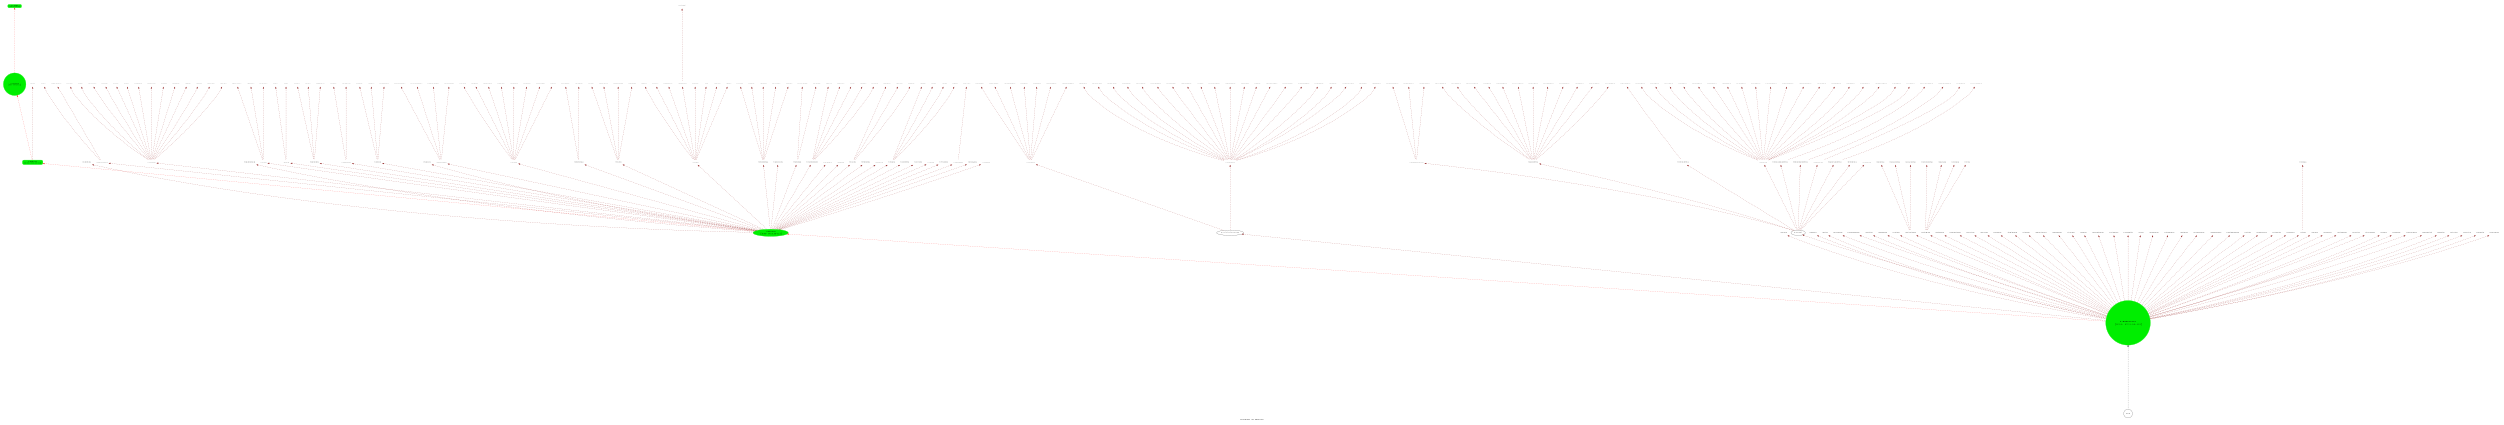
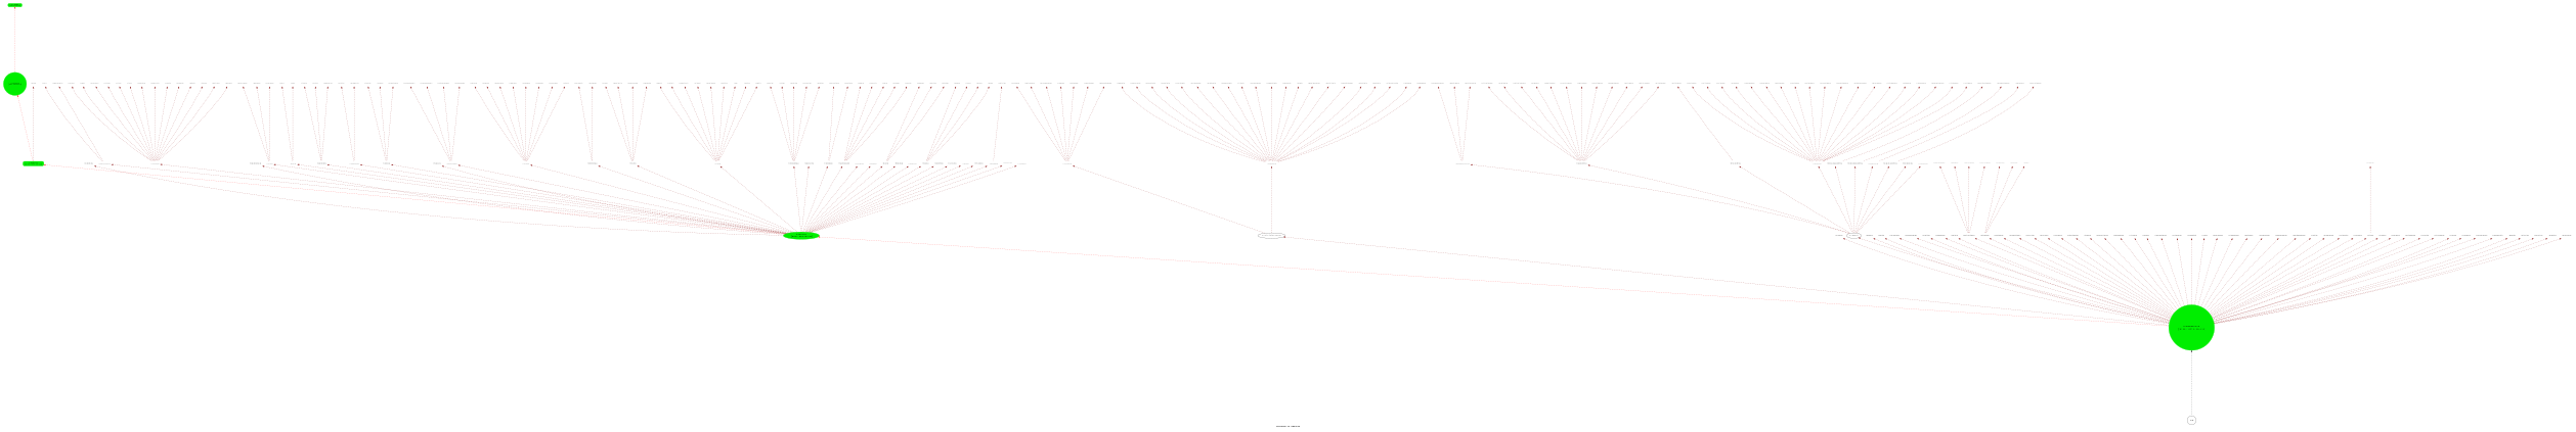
  digraph {
    fontname="Courier Prime"
    label="TAXONOMY OF RESULTS"
    ranksep=6
    root="N/D"
    node [fontname="Courier Prime" shape=plaintext fontsize=6 fontcolor="#505050"]
    edge [dir=back fontname="Courier Prime" style=dashed color="#800000"]
    "N/D" [height=0.1 shape=circle width=0.1 fontsize="" fontcolor=""]
    n2 [color="#00ee00" fillcolor="#00ee00" fontsize=16 height=0.01 label="D:Eukaryota\n [H:90, eV:9.0e-112]" shape=circle style="rounded,filled,bold" width=0.01 fontcolor=""]
    n3 [color="#00ee00" fillcolor="#00ee00" fontsize=10 height=0.01 label="P:Nematoda\n [H:90, eV:9.0e-112]" shape=box style="rounded,filled,bold" width=0.01 fontcolor=""]
    n4 [color="#00ee00" fillcolor="#00ee00" fontsize=12 height=0.01 label="K:Metazoa\n [H:90, eV:9.0e-112]" shape=ellipse style="rounded,filled,bold" width=0.01 fontcolor=""]
    n5 [color="#00ee00" fillcolor="#00ee00" height=0.01 label="S:C. elegans\n [H:90, eV:9.0e-112]" shape=box style="rounded,filled,bold" width=0.01 fontcolor=""]
    n6 [color="#00ee00" fillcolor="#00ee00" fontsize=8 height=0.01 label="C:Chromadorea\n [H:90, eV:9.0e-112]" shape=circle style="rounded,filled,bold" width=0.01 fontcolor=""]
    "P:Orthonectida" [fontsize=8]
    "P:Chlorophyta" [fontsize=8]
    "C:Chlorophyceae"
    "K:Viridiplantae" [fontsize=14 shape=ellipse]
    "C:Prostomatea"
    "P:Xenacoelomorpha" [fontsize=8]
    "P:Arthropoda" [fontsize=8]
    "C:Ostracoda"
    "P:Entomophthoromycota" [fontsize=8]
    "C:Entomophthoromycetes"
    "K:Fungi" [fontsize=14 shape=ellipse]
    "C:Nassophorea"
    "P:Gnathostomulida" [fontsize=8]
    "P:Basidiomycota" [fontsize=8]
    "C:Tritirachiomycetes"
    "P:Chytridiomycota" [fontsize=8]
    "C:Aphelidea"
    "P:Streptophyta" [fontsize=8]
    "C:Sphagnopsida"
    "P:Bryozoa" [fontsize=8]
    "C:Phylactolaemata"
    "P:Nemertea" [fontsize=8]
    "C:Anopla"
    "P:Brachiopoda" [fontsize=8]
    "C:Lingulata"
    "C:Phyllopharyngea"
    "P:Nematomorpha" [fontsize=8]
    "C:Gordioida"
    "P:Aurearenophyceae" [fontsize=8]
    "P:Annelida" [fontsize=8]
    "P:Priapulida" [fontsize=8]
    "C:Foraminifera"
    "P:Acanthocephala" [fontsize=8]
    "P:Phaeophyceae" [fontsize=8]
    "P:Mollusca" [fontsize=8]
    "C:Gastropoda"
    "P:Hemichordata" [fontsize=8]
    "C:Mamiellophyceae"
    "C:Pterobranchia"
    "P:Porifera" [fontsize=8]
    "C:Calcarea"
    "C:Hexactinellida"
    "C:Insecta"
    "C:Anthocerotopsida"
    "C:Scaphopoda"
    "C:Plagiopylea"
    "P:Chordata" [fontsize=8]
    "C:Mammalia"
    "P:Bacillariophyta" [fontsize=8]
    "C:Coscinodiscophyceae"
    "P:Ascomycota" [fontsize=8]
    "C:Sordariomycetes"
    "C:Chlorodendrophyceae"
    "C:Homoscleromorpha"
    "C:Wallemiomycetes"
    "C:Orbiliomycetes"
    "C:Malacostraca"
    "P:Echinodermata" [fontsize=8]
    "C:Asteroidea"
    "C:Crinoidea"
    "P:Gastrotricha" [fontsize=8]
    "C:Ulvophyceae"
    "P:Tardigrada" [fontsize=8]
    "C:Marchantiopsida"
    "P:Neocallimastigomycota" [fontsize=8]
    "C:Neocallimastigomycetes"
    "P:Platyhelminthes" [fontsize=8]
    "C:Polypodiopsida"
    "C:Neozygitomycetes"
    "C:Eurotiomycetes"
    "C:Xylonomycetes"
    "C:Chilopoda"
    "C:Ellipura"
    "P:Onychophora" [fontsize=8]
    "C:Polytrichopsida"
    "P:Apicomplexa" [fontsize=8]
    "C:Gregarinasina"
    "C:Raphidophyceae"
    "C:Mediophyceae"
    "C:Geoglossomycetes"
    "C:Katablepharidophyta"
    "C:Heterotrichea"
    "C:Agaricostilbomycetes"
    "C:Gymnolaemata"
    "C:Craniata"
    "P:Monoblepharidomycota" [fontsize=8]
    "C:Monoblepharidomycetes"
    "P:Glomeromycota" [fontsize=8]
    "C:Basidiobolomycetes"
    "C:Ophiuroidea"
    "C:Heterolobosea"
    "C:Saccharomycetes"
    "P:Rhombozoa" [fontsize=8]
    "C:Taphrinomycetes"
    "C:Chrysophyceae"
    "C:Chytridiomycetes"
    "P:Rotifera" [fontsize=8]
    "C:Arthoniomycetes"
    "C:Diplura"
    "C:Dothideomycetes"
    "C:Laboulbeniomycetes"
    "P:Pinguiophyceae" [fontsize=8]
    "C:Polyacanthocephala"
    "C:Dinophyceae"
    "C:Hyphochytriomycetes"
    "C:Holothuroidea"
    "C:Aconoidasida"
    "P:Myzostomida" [fontsize=8]
    "P:Xanthophyceae" [fontsize=8]
    "C:Litostomatea"
    "C:Acoela"
    "C:Dacrymycetes"
    "P:Entoprocta" [fontsize=8]
    "C:Pedinophyceae"
    "C:Armophorea"
    "C:Palaeacanthocephala"
    "C:Phaeothamniophyceae"
    "P:Cnidaria" [fontsize=8]
    "C:Scyphozoa"
    "C:Monoplacophora"
    "C:Exobasidiomycetes"
    "C:Florideophyceae"
    "C:Branchiopoda"
    "C:Rhynchonellata"
    "C:Atractiellomycetes"
    "C:Trematoda"
    "P:Blastocladiomycota" [fontsize=8]
    "P:Colponemidia" [fontsize=8]
    "C:Archaeorhizomycetes"
    "C:Cephalocarida"
    "P:Kinorhyncha" [fontsize=8]
    "C:Colpodea"
    "C:Cladistia"
    "C:Synchromophyceae"
    "C:Chlorokybophyceae"
    "C:Oligohymenophorea"
    "C:Tetraphidopsida"
    "P:Loricifera" [fontsize=8]
    "C:Cubozoa"
    "C:Glomeromycetes"
    "C:Enoplea"
    "C:Cephalopoda"
    "C:Bangiophyceae"
    "C:Stylonematophyceae"
    "C:Tremellomycetes"
    "C:Coccidia"
    "P:Placozoa" [fontsize=8]
    "C:Andreaeobryopsida"
    "C:Schizosaccharomycetes"
    "C:Compsopogonophyceae"
    "P:Eustigmatophyceae" [fontsize=8]
    "C:Trebouxiophyceae"
    "C:Liliopsida"
    "C:Coleochaetophyceae"
    "P:Microsporidia" [fontsize=8]
    "C:Placididea"
    "C:Heterotardigrada"
    "C:Jungermanniopsida"
    "C:Turbellaria"
    "C:Chrysomerophyceae"
    "C:Andreaeopsida"
    "C:Eutardigrada"
    "C:Entorrhizomycetes"
    "C:Arachnida"
    "C:Fragilariophyceae"
    "C:Bryopsida"
    "C:Malasseziomycetes"
    "C:Actinophryidae"
    "C:Ichthyosporea"
    "C:Appendicularia"
    "C:Neolectomycetes"
    "C:Coniocybomycetes"
    "P:Picozoa" [fontsize=8]
    "C:Picomonadea"
    "C:Bacillariophyceae"
    "C:Actinopteri"
    "C:Monogononta"
    "C:Solenogastres"
    "P:Cycliophora" [fontsize=8]
    "C:Cestoda"
    "C:Anthozoa"
    "C:Chondrichthyes"
    "C:Mesostigmatophyceae"
    "P:Chaetognatha" [fontsize=8]
    "C:Cryptophyta"
    "C:Pycnogonida"
    "C:Agaricomycetes"
    "C:Haplomitriopsida"
    "C:Klebsormidiophyceae"
    "C:Monogenea"
    "C:Blastocladiomycetes"
    "C:Bdelloidea"
    "C:Oedipodiopsida"
    "C:Seisonidea"
    "C:Sagittoidea"
    "C:Takakiopsida"
    "C:Pezizomycetes"
    "C:Enopla"
    "C:Hirudinida"
    "C:Lecanoromycetes"
    "C:Micrognathozoa"
    "C:Ascidiacea"
    "C:Remipedia"
    "C:Diplopoda"
    "C:Synurophyceae"
    "C:Hydrozoa"
    "C:Archiacanthocephala"
    "P:Ctenophora" [fontsize=8]
    "P:Bolidophyceae" [fontsize=8]
    "C:Pneumocystidomycetes"
    "C:Maxillopoda"
    "C:Leiosporocerotopsida"
    "C:Aves"
    "C:Nemertodermatida"
    "C:Polycystinea"
    "C:Charophyceae"
    "C:Echinoidea"
    "C:Caudofoveata"
    "C:Enteropneusta"
    "C:Dictyochophyceae"
    "C:Acantharea"
    "C:Pelagophyceae"
    "P:Cryptomycota" [fontsize=8]
    "C:Zygnemophyceae"
    "C:Glaucocystophyceae"
    "C:Eoacanthocephala"
    "C:Catenulida"
    "C:Nephroselmidophyceae"
    "C:Nectonematoida"
    "P:Haplosporidia" [fontsize=8]
    "P:Euglenida" [fontsize=8]
    "C:Spirotrichea"
    "C:Polyplacophora"
    "C:Thaliacea"
    "C:Lichinomycetes"
    "C:Karyorelictea"
    "P:Chromerida" [fontsize=8]
    "C:Demospongiae"
    "C:Stenolaemata"
    "C:Rhodellophyceae"
    "C:Leotiomycetes"
    "C:Polychaeta"
    "C:Moniliellomycetes"
    "C:Merostomata"
    "C:Branchiobdellae"
    "C:Amphibia"
    "C:Ustilaginomycetes"
    "C:Bivalvia"
    n2 -> "N/D" [color=""]
    n3 -> n4 [color="#ff0000"]
    n4 -> n2 [color="#ff0000"]
    n5 -> n6 [color="#ff0000"]
    n6 -> n3 [color="#ff0000"]
    "P:Orthonectida" -> n4
    "P:Chlorophyta" -> "K:Viridiplantae"
    "C:Chlorophyceae" -> "P:Chlorophyta"
    "K:Viridiplantae" -> n2
    "C:Prostomatea" -> n2
    "P:Xenacoelomorpha" -> n4
    "P:Arthropoda" -> n4
    "C:Ostracoda" -> "P:Arthropoda"
    "P:Entomophthoromycota" -> "K:Fungi"
    "C:Entomophthoromycetes" -> "P:Entomophthoromycota"
    "K:Fungi" -> n2
    "C:Nassophorea" -> n2
    "P:Gnathostomulida" -> n4
    "P:Basidiomycota" -> "K:Fungi"
    "C:Tritirachiomycetes" -> "P:Basidiomycota"
    "P:Chytridiomycota" -> "K:Fungi"
    "C:Aphelidea" -> n2
    "P:Streptophyta" -> "K:Viridiplantae"
    "C:Sphagnopsida" -> "P:Streptophyta"
    "P:Bryozoa" -> n4
    "C:Phylactolaemata" -> "P:Bryozoa"
    "P:Nemertea" -> n4
    "C:Anopla" -> "P:Nemertea"
    "P:Brachiopoda" -> n4
    "C:Lingulata" -> "P:Brachiopoda"
    "C:Phyllopharyngea" -> n2
    "P:Nematomorpha" -> n4
    "C:Gordioida" -> "P:Nematomorpha"
    "P:Aurearenophyceae" -> n2
    "P:Annelida" -> n4
    "P:Priapulida" -> n4
    "C:Foraminifera" -> n2
    "P:Acanthocephala" -> n4
    "P:Phaeophyceae" -> n2
    "P:Mollusca" -> n4
    "C:Gastropoda" -> "P:Mollusca"
    "P:Hemichordata" -> n4
    "C:Mamiellophyceae" -> "P:Chlorophyta"
    "C:Pterobranchia" -> "P:Hemichordata"
    "P:Porifera" -> n4
    "C:Calcarea" -> "P:Porifera"
    "C:Hexactinellida" -> "P:Porifera"
    "C:Insecta" -> "P:Arthropoda"
    "C:Anthocerotopsida" -> "P:Streptophyta"
    "C:Scaphopoda" -> "P:Mollusca"
    "C:Plagiopylea" -> n2
    "P:Chordata" -> n4
    "C:Mammalia" -> "P:Chordata"
    "P:Bacillariophyta" -> n2
-   "C:Coscinodiscophyceae" -> "P:Apicomplexa"
+   "C:Coscinodiscophyceae" -> "P:Bacillariophyta"
    "P:Ascomycota" -> "K:Fungi"
    "C:Sordariomycetes" -> "P:Ascomycota"
    "C:Chlorodendrophyceae" -> "P:Chlorophyta"
    "C:Homoscleromorpha" -> "P:Porifera"
    "C:Wallemiomycetes" -> "P:Basidiomycota"
    "C:Orbiliomycetes" -> "P:Ascomycota"
    "C:Malacostraca" -> "P:Arthropoda"
    "P:Echinodermata" -> n4
    "C:Asteroidea" -> "P:Echinodermata"
    "C:Crinoidea" -> "P:Echinodermata"
    "P:Gastrotricha" -> n4
    "C:Ulvophyceae" -> "P:Chlorophyta"
    "P:Tardigrada" -> n4
    "C:Marchantiopsida" -> "P:Streptophyta"
    "P:Neocallimastigomycota" -> "K:Fungi"
    "C:Neocallimastigomycetes" -> "P:Neocallimastigomycota"
    "P:Platyhelminthes" -> n4
    "C:Polypodiopsida" -> "P:Streptophyta"
    "C:Neozygitomycetes" -> "P:Entomophthoromycota"
    "C:Eurotiomycetes" -> "P:Ascomycota"
    "C:Xylonomycetes" -> "P:Ascomycota"
    "C:Chilopoda" -> "P:Arthropoda"
    "C:Ellipura" -> "P:Arthropoda"
    "P:Onychophora" -> n4
    "C:Polytrichopsida" -> "P:Streptophyta"
    "P:Apicomplexa" -> n2
    "C:Gregarinasina" -> "P:Apicomplexa"
    "C:Raphidophyceae" -> n2
    "C:Mediophyceae" -> "P:Bacillariophyta"
    "C:Geoglossomycetes" -> "P:Ascomycota"
    "C:Katablepharidophyta" -> n2
    "C:Heterotrichea" -> n2
    "C:Agaricostilbomycetes" -> "P:Basidiomycota"
    "C:Gymnolaemata" -> "P:Bryozoa"
    "C:Craniata" -> "P:Brachiopoda"
    "P:Monoblepharidomycota" -> "K:Fungi"
    "C:Monoblepharidomycetes" -> "P:Monoblepharidomycota"
    "P:Glomeromycota" -> "K:Fungi"
    "C:Basidiobolomycetes" -> "P:Entomophthoromycota"
    "C:Ophiuroidea" -> "P:Echinodermata"
    "C:Heterolobosea" -> n2
    "C:Saccharomycetes" -> "P:Ascomycota"
    "P:Rhombozoa" -> n4
    "C:Taphrinomycetes" -> "P:Ascomycota"
    "C:Chrysophyceae" -> n2
    "C:Chytridiomycetes" -> "P:Chytridiomycota"
    "P:Rotifera" -> n4
    "C:Arthoniomycetes" -> "P:Ascomycota"
    "C:Diplura" -> "P:Arthropoda"
    "C:Dothideomycetes" -> "P:Ascomycota"
    "C:Laboulbeniomycetes" -> "P:Ascomycota"
    "P:Pinguiophyceae" -> n2
    "C:Polyacanthocephala" -> "P:Acanthocephala"
    "C:Dinophyceae" -> n2
    "C:Hyphochytriomycetes" -> n2
    "C:Holothuroidea" -> "P:Echinodermata"
    "C:Aconoidasida" -> "P:Apicomplexa"
    "P:Myzostomida" -> n4
    "P:Xanthophyceae" -> n2
    "C:Litostomatea" -> n2
    "C:Acoela" -> "P:Xenacoelomorpha"
    "C:Dacrymycetes" -> "P:Basidiomycota"
    "P:Entoprocta" -> n4
    "C:Pedinophyceae" -> "P:Chlorophyta"
    "C:Armophorea" -> n2
    "C:Palaeacanthocephala" -> "P:Acanthocephala"
    "C:Phaeothamniophyceae" -> n2
    "P:Cnidaria" -> n4
    "C:Scyphozoa" -> "P:Cnidaria"
    "C:Monoplacophora" -> "P:Mollusca"
    "C:Exobasidiomycetes" -> "P:Basidiomycota"
    "C:Florideophyceae" -> n2
    "C:Branchiopoda" -> "P:Arthropoda"
    "C:Rhynchonellata" -> "P:Brachiopoda"
    "C:Atractiellomycetes" -> "P:Basidiomycota"
    "C:Trematoda" -> "P:Platyhelminthes"
    "P:Blastocladiomycota" -> "K:Fungi"
    "P:Colponemidia" -> n2
    "C:Archaeorhizomycetes" -> "P:Ascomycota"
    "C:Cephalocarida" -> "P:Arthropoda"
    "P:Kinorhyncha" -> n4
    "C:Colpodea" -> n2
    "C:Cladistia" -> "P:Chordata"
    "C:Synchromophyceae" -> n2
    "C:Chlorokybophyceae" -> "P:Streptophyta"
    "C:Oligohymenophorea" -> n2
    "C:Tetraphidopsida" -> "P:Streptophyta"
    "P:Loricifera" -> n4
    "C:Cubozoa" -> "P:Cnidaria"
    "C:Glomeromycetes" -> "P:Glomeromycota"
    "C:Enoplea" -> n3
    "C:Cephalopoda" -> "P:Mollusca"
    "C:Bangiophyceae" -> n2
    "C:Stylonematophyceae" -> n2
    "C:Tremellomycetes" -> "P:Basidiomycota"
    "C:Coccidia" -> "P:Apicomplexa"
    "P:Placozoa" -> n4
    "C:Andreaeobryopsida" -> "P:Streptophyta"
    "C:Schizosaccharomycetes" -> "P:Ascomycota"
    "C:Compsopogonophyceae" -> n2
    "P:Eustigmatophyceae" -> n2
    "C:Trebouxiophyceae" -> "P:Chlorophyta"
    "C:Liliopsida" -> "P:Streptophyta"
    "C:Coleochaetophyceae" -> "P:Streptophyta"
    "P:Microsporidia" -> "K:Fungi"
    "C:Placididea" -> n2
    "C:Heterotardigrada" -> "P:Tardigrada"
    "C:Jungermanniopsida" -> "P:Streptophyta"
    "C:Turbellaria" -> "P:Platyhelminthes"
    "C:Chrysomerophyceae" -> n2
    "C:Andreaeopsida" -> "P:Streptophyta"
    "C:Eutardigrada" -> "P:Tardigrada"
    "C:Entorrhizomycetes" -> "P:Basidiomycota"
    "C:Arachnida" -> "P:Arthropoda"
    "C:Fragilariophyceae" -> "P:Bacillariophyta"
    "C:Bryopsida" -> "P:Streptophyta"
    "C:Malasseziomycetes" -> "P:Basidiomycota"
    "C:Actinophryidae" -> n2
    "C:Ichthyosporea" -> n2
    "C:Appendicularia" -> "P:Chordata"
    "C:Neolectomycetes" -> "P:Ascomycota"
    "C:Coniocybomycetes" -> "P:Ascomycota"
    "P:Picozoa" -> n2
    "C:Picomonadea" -> "P:Picozoa"
    "C:Bacillariophyceae" -> "P:Bacillariophyta"
-   "C:Actinopteri" -> "C:Chondrichthyes"
+   "C:Actinopteri" -> "P:Chordata"
    "C:Monogononta" -> "P:Rotifera"
    "C:Solenogastres" -> "P:Mollusca"
    "P:Cycliophora" -> n4
    "C:Cestoda" -> "P:Platyhelminthes"
    "C:Anthozoa" -> "P:Cnidaria"
    "C:Chondrichthyes" -> "P:Chordata"
    "C:Mesostigmatophyceae" -> "P:Streptophyta"
    "P:Chaetognatha" -> n4
    "C:Cryptophyta" -> n2
    "C:Pycnogonida" -> "P:Arthropoda"
    "C:Agaricomycetes" -> "P:Basidiomycota"
    "C:Haplomitriopsida" -> "P:Streptophyta"
    "C:Klebsormidiophyceae" -> "P:Streptophyta"
    "C:Monogenea" -> "P:Platyhelminthes"
    "C:Blastocladiomycetes" -> "P:Blastocladiomycota"
    "C:Bdelloidea" -> "P:Rotifera"
    "C:Oedipodiopsida" -> "P:Streptophyta"
    "C:Seisonidea" -> "P:Rotifera"
    "C:Sagittoidea" -> "P:Chaetognatha"
    "C:Takakiopsida" -> "P:Streptophyta"
    "C:Pezizomycetes" -> "P:Ascomycota"
    "C:Enopla" -> "P:Nemertea"
    "C:Hirudinida" -> "P:Annelida"
    "C:Lecanoromycetes" -> "P:Ascomycota"
    "C:Micrognathozoa" -> n4
    "C:Ascidiacea" -> "P:Chordata"
    "C:Remipedia" -> "P:Arthropoda"
    "C:Diplopoda" -> "P:Arthropoda"
    "C:Synurophyceae" -> n2
    "C:Hydrozoa" -> "P:Cnidaria"
    "C:Archiacanthocephala" -> "P:Acanthocephala"
    "P:Ctenophora" -> n4
    "P:Bolidophyceae" -> n2
    "C:Pneumocystidomycetes" -> "P:Ascomycota"
    "C:Maxillopoda" -> "P:Arthropoda"
    "C:Leiosporocerotopsida" -> "P:Streptophyta"
    "C:Aves" -> "P:Chordata"
    "C:Nemertodermatida" -> "P:Xenacoelomorpha"
    "C:Polycystinea" -> n2
    "C:Charophyceae" -> "P:Streptophyta"
    "C:Echinoidea" -> "P:Echinodermata"
    "C:Caudofoveata" -> "P:Mollusca"
    "C:Enteropneusta" -> "P:Hemichordata"
    "C:Dictyochophyceae" -> n2
    "C:Acantharea" -> n2
    "C:Pelagophyceae" -> n2
    "P:Cryptomycota" -> "K:Fungi"
    "C:Zygnemophyceae" -> "P:Streptophyta"
    "C:Glaucocystophyceae" -> n2
    "C:Eoacanthocephala" -> "P:Acanthocephala"
    "C:Catenulida" -> "P:Platyhelminthes"
    "C:Nephroselmidophyceae" -> "P:Chlorophyta"
    "C:Nectonematoida" -> "P:Nematomorpha"
    "P:Haplosporidia" -> n2
    "P:Euglenida" -> n2
    "C:Spirotrichea" -> n2
    "C:Polyplacophora" -> "P:Mollusca"
    "C:Thaliacea" -> "P:Chordata"
    "C:Lichinomycetes" -> "P:Ascomycota"
    "C:Karyorelictea" -> n2
    "P:Chromerida" -> n2
    "C:Demospongiae" -> "P:Porifera"
    "C:Stenolaemata" -> "P:Bryozoa"
    "C:Rhodellophyceae" -> n2
    "C:Leotiomycetes" -> "P:Ascomycota"
    "C:Polychaeta" -> "P:Annelida"
    "C:Moniliellomycetes" -> "P:Basidiomycota"
    "C:Merostomata" -> "P:Arthropoda"
    "C:Branchiobdellae" -> "P:Annelida"
    "C:Amphibia" -> "P:Chordata"
    "C:Ustilaginomycetes" -> "P:Basidiomycota"
    "C:Bivalvia" -> "P:Mollusca"
  }
